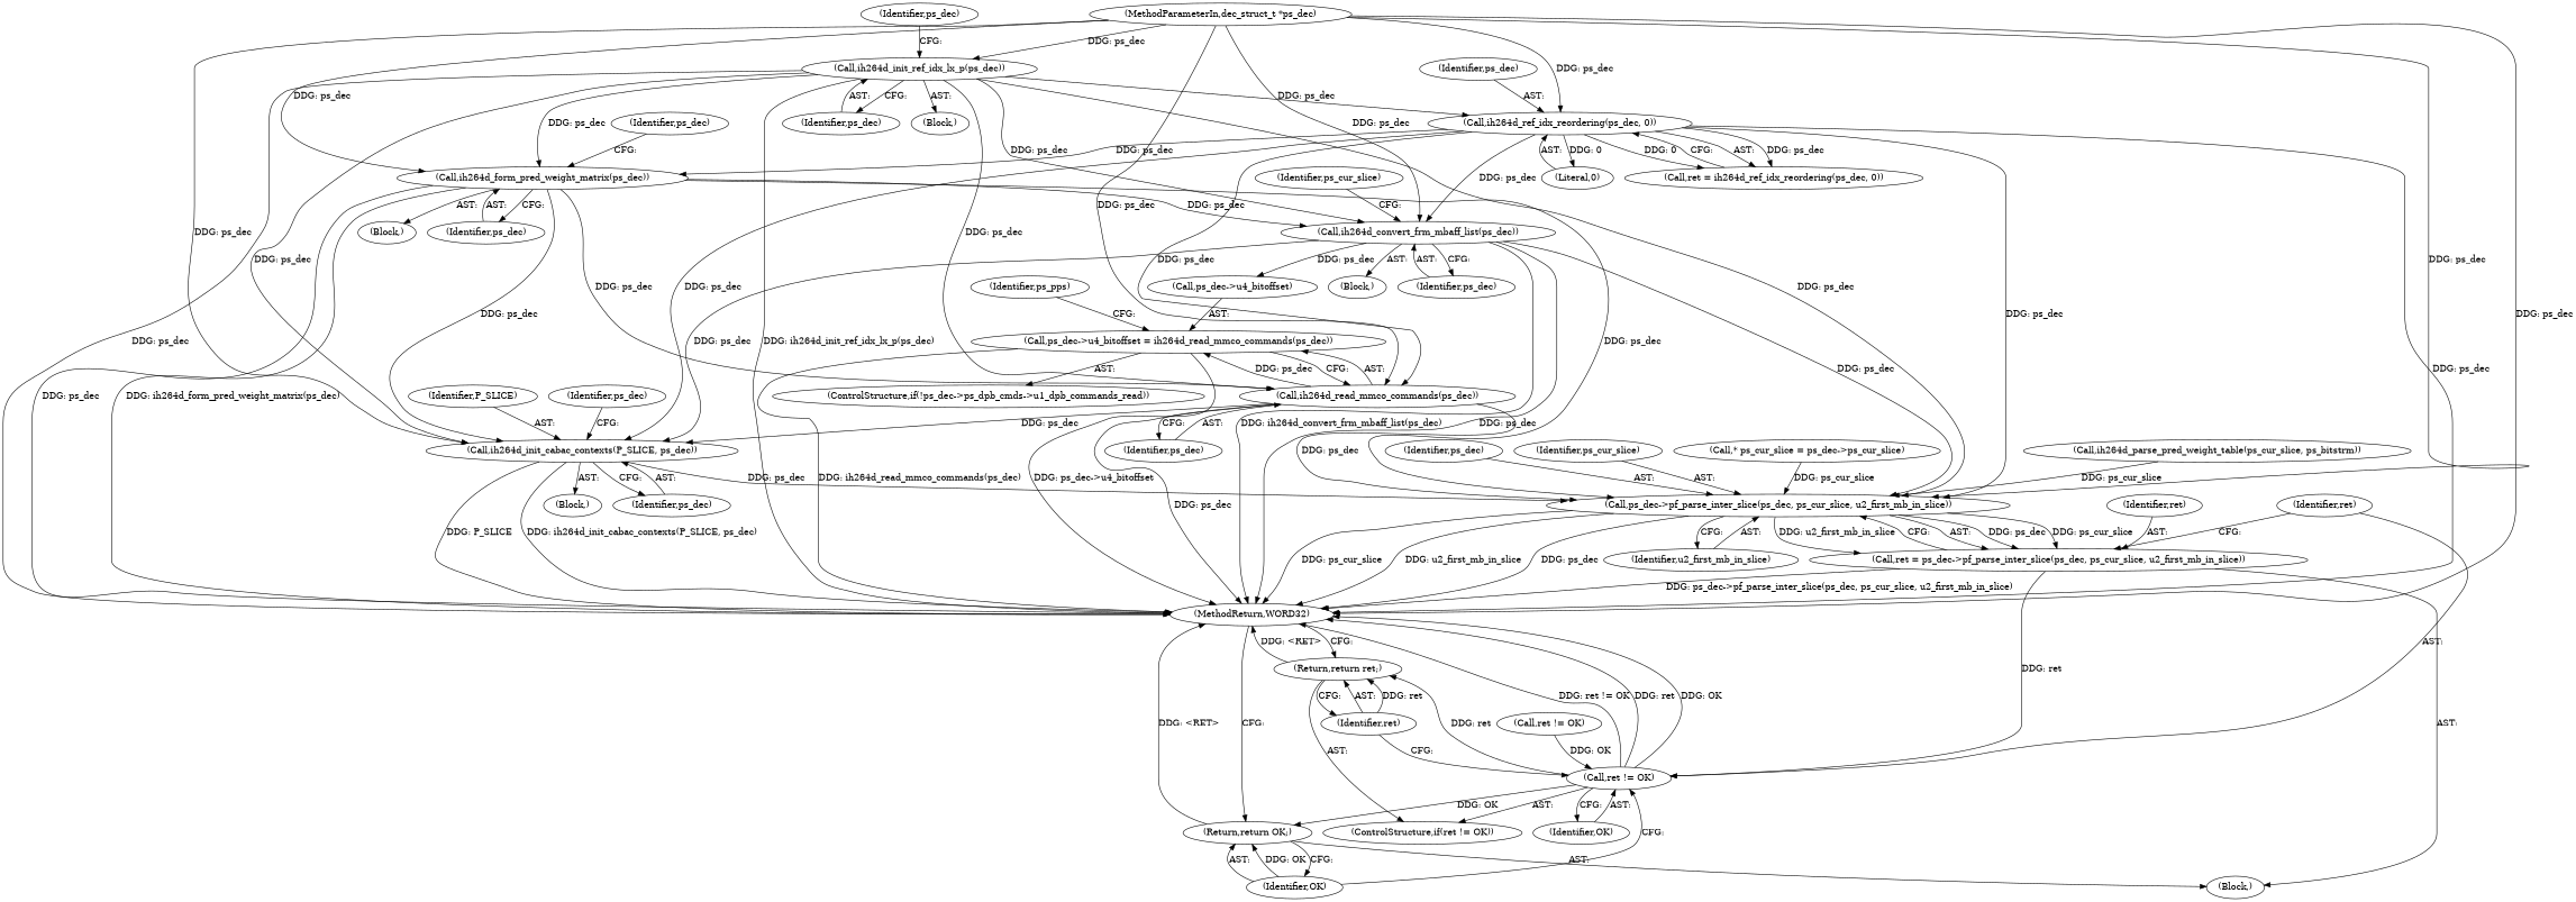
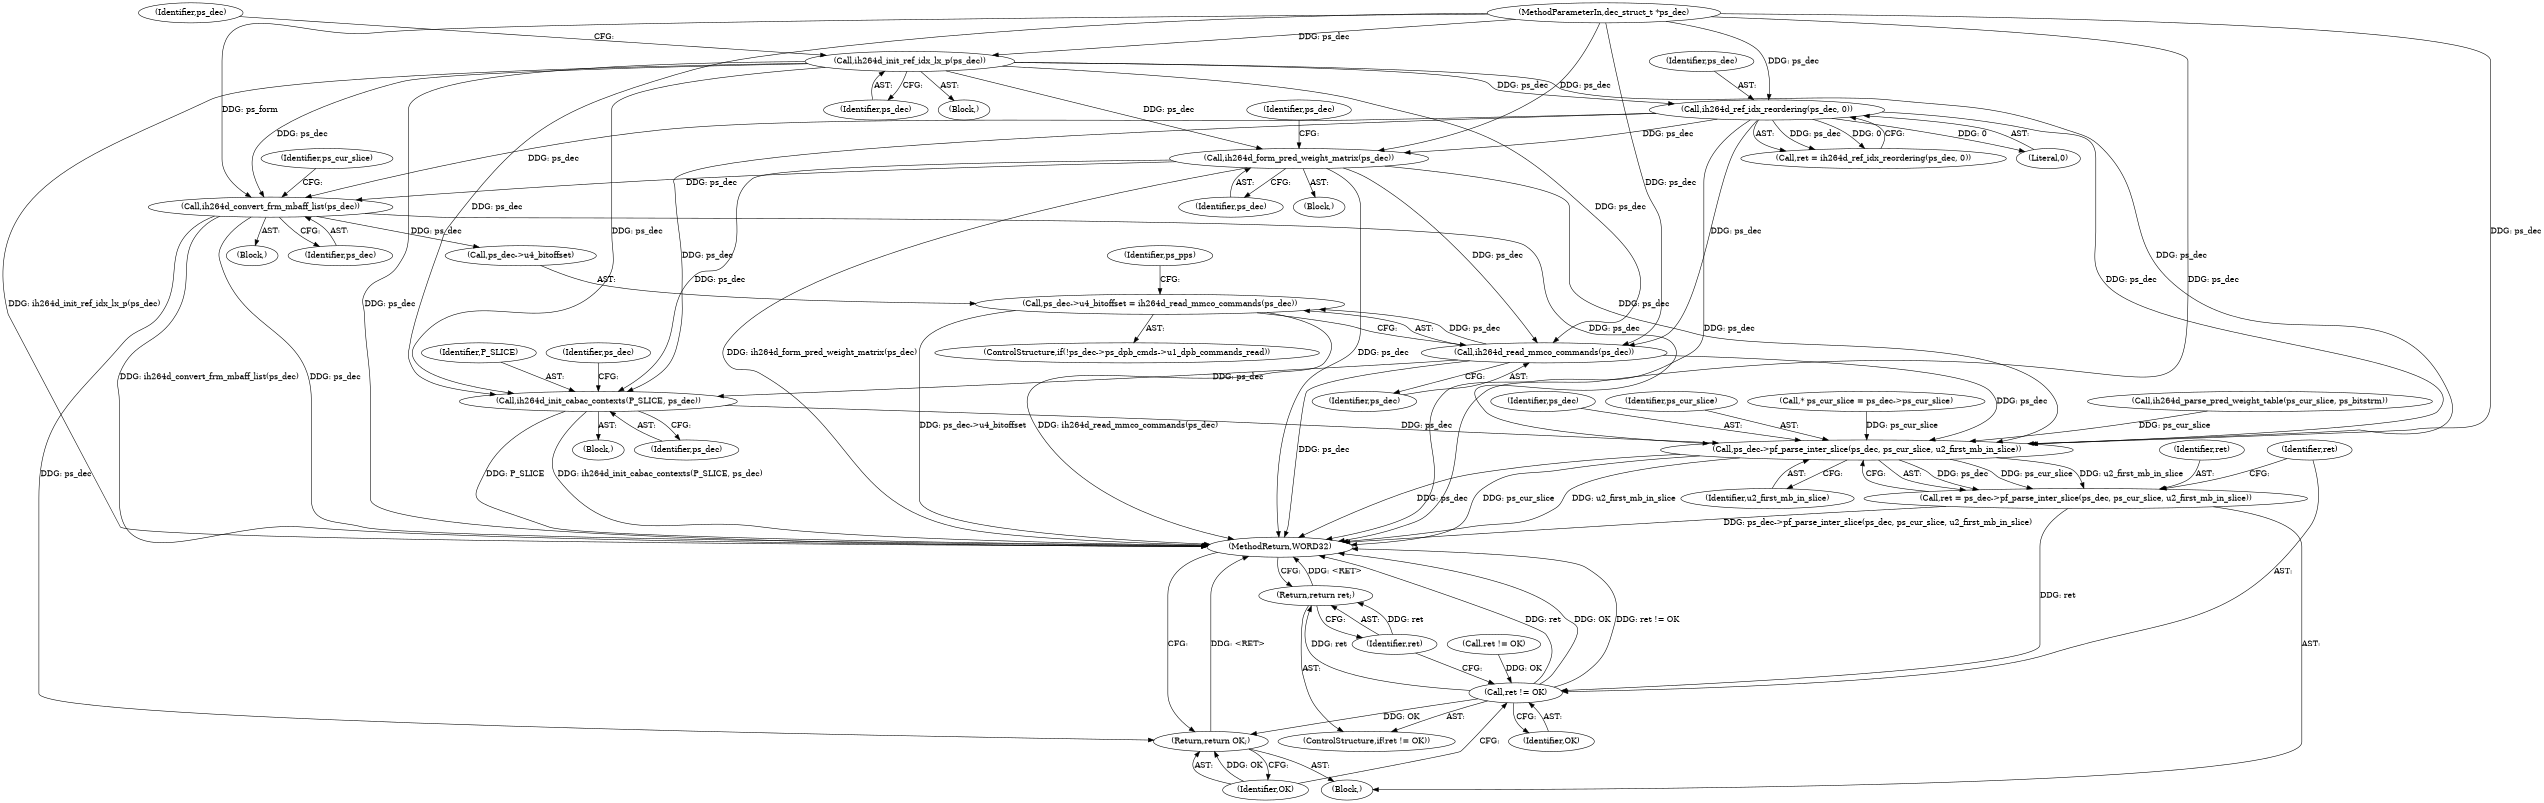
  digraph {
    n1 [label="(Call,ih264d_form_pred_weight_matrix(ps_dec))"]
    n2 [label="(Call,ih264d_convert_frm_mbaff_list(ps_dec))"]
    n3 [label="(Call,ih264d_read_mmco_commands(ps_dec))"]
    n4 [label="(Call,ih264d_init_cabac_contexts(P_SLICE, ps_dec))"]
    n5 [label="(Call,ps_dec->pf_parse_inter_slice(ps_dec, ps_cur_slice, u2_first_mb_in_slice))"]
    n6 [label="(MethodReturn,WORD32)"]
    n7 [label="(Block,)"]
    n8 [label="(Identifier,ps_dec)"]
    n9 [label="(Block,)"]
    n10 [label="(Identifier,ps_dec)"]
    n11 [label="(Call,ps_dec->u4_bitoffset)"]
    n12 [label="(Call,ps_dec->u4_bitoffset = ih264d_read_mmco_commands(ps_dec))"]
    n13 [label="(Identifier,ps_dec)"]
    n14 [label="(Identifier,ps_dec)"]
    n15 [label="(Block,)"]
    n16 [label="(Call,ret = ps_dec->pf_parse_inter_slice(ps_dec, ps_cur_slice, u2_first_mb_in_slice))"]
    n17 [label="(Identifier,u2_first_mb_in_slice)"]
    n18 [label="(Return,return ret;)"]
    n19 [label="(Return,return OK;)"]
    n20 [label="(Call,ih264d_ref_idx_reordering(ps_dec, 0))"]
    n21 [label="(Call,ret = ih264d_ref_idx_reordering(ps_dec, 0))"]
    n22 [label="(Literal,0)"]
    n23 [label="(Call,ih264d_init_ref_idx_lx_p(ps_dec))"]
    n24 [label="(Identifier,ps_dec)"]
    n25 [label="(Block,)"]
    n26 [label="(MethodParameterIn,dec_struct_t *ps_dec)"]
    n27 [label="(ControlStructure,if(!ps_dec->ps_dpb_cmds->u1_dpb_commands_read))"]
    n28 [label="(Call,ret != OK)"]
    n29 [label="(Block,)"]
    n30 [label="(ControlStructure,if(ret != OK))"]
    n31 [label="(Identifier,OK)"]
    n32 [label="(Identifier,ret)"]
    n33 [label="(Identifier,OK)"]
    n34 [label="(Call,ih264d_parse_pred_weight_table(ps_cur_slice, ps_bitstrm))"]
    n35 [label="(Identifier,ret)"]
    n36 [label="(Identifier,ps_dec)"]
    n37 [label="(Identifier,ps_cur_slice)"]
    n38 [label="(Identifier,P_SLICE)"]
    n39 [label="(Identifier,ps_dec)"]
    n40 [label="(Identifier,ps_dec)"]
    n41 [label="(Call,ret != OK)"]
    n42 [label="(Identifier,ps_cur_slice)"]
    n43 [label="(Identifier,ps_dec)"]
    n44 [label="(Identifier,ps_pps)"]
    n45 [label="(Call,* ps_cur_slice = ps_dec->ps_cur_slice)"]
    n46 [label="(Identifier,ps_dec)"]
    n47 [label="(Identifier,ret)"]
    n1 -> n2 [label="DDG: ps_dec"]
    n1 -> n3 [label="DDG: ps_dec"]
    n1 -> n4 [label="DDG: ps_dec"]
    n1 -> n5 [label="DDG: ps_dec"]
    n1 -> n6 [label="DDG: ih264d_form_pred_weight_matrix(ps_dec)"]
    n1 -> n6 [label="DDG: ps_dec"]
    n1 -> n7 [label="AST: "]
    n1 -> n8 [label="CFG: "]
-   n2 -> n4 [label="DDG: ps_dec"]
+   n2 -> n19 [label="DDG: ps_dec"]
    n2 -> n5 [label="DDG: ps_dec"]
    n2 -> n6 [label="DDG: ih264d_convert_frm_mbaff_list(ps_dec)"]
    n2 -> n6 [label="DDG: ps_dec"]
    n2 -> n9 [label="AST: "]
    n2 -> n10 [label="CFG: "]
    n2 -> n11 [label="DDG: ps_dec"]
    n3 -> n4 [label="DDG: ps_dec"]
    n3 -> n5 [label="DDG: ps_dec"]
    n3 -> n6 [label="DDG: ps_dec"]
    n3 -> n12 [label="AST: "]
    n3 -> n12 [label="DDG: ps_dec"]
    n3 -> n13 [label="CFG: "]
    n4 -> n5 [label="DDG: ps_dec"]
    n4 -> n6 [label="DDG: P_SLICE"]
    n4 -> n6 [label="DDG: ih264d_init_cabac_contexts(P_SLICE, ps_dec)"]
    n4 -> n14 [label="CFG: "]
    n4 -> n15 [label="AST: "]
    n5 -> n6 [label="DDG: ps_cur_slice"]
    n5 -> n6 [label="DDG: u2_first_mb_in_slice"]
    n5 -> n6 [label="DDG: ps_dec"]
    n5 -> n16 [label="AST: "]
    n5 -> n16 [label="DDG: ps_dec"]
    n5 -> n16 [label="DDG: ps_cur_slice"]
    n5 -> n16 [label="DDG: u2_first_mb_in_slice"]
    n5 -> n17 [label="CFG: "]
    n6 -> n18 [label="CFG: "]
    n6 -> n19 [label="CFG: "]
    n8 -> n1 [label="AST: "]
    n10 -> n2 [label="AST: "]
    n11 -> n12 [label="AST: "]
    n12 -> n3 [label="CFG: "]
    n12 -> n6 [label="DDG: ih264d_read_mmco_commands(ps_dec)"]
    n12 -> n6 [label="DDG: ps_dec->u4_bitoffset"]
    n12 -> n27 [label="AST: "]
    n13 -> n3 [label="AST: "]
    n14 -> n4 [label="AST: "]
    n16 -> n5 [label="CFG: "]
    n16 -> n6 [label="DDG: ps_dec->pf_parse_inter_slice(ps_dec, ps_cur_slice, u2_first_mb_in_slice)"]
    n16 -> n28 [label="DDG: ret"]
    n16 -> n29 [label="AST: "]
    n17 -> n5 [label="AST: "]
    n18 -> n6 [label="DDG: <RET>"]
    n18 -> n30 [label="AST: "]
    n18 -> n32 [label="CFG: "]
    n19 -> n6 [label="DDG: <RET>"]
    n19 -> n29 [label="AST: "]
    n19 -> n33 [label="CFG: "]
    n20 -> n1 [label="DDG: ps_dec"]
    n20 -> n2 [label="DDG: ps_dec"]
    n20 -> n3 [label="DDG: ps_dec"]
    n20 -> n4 [label="DDG: ps_dec"]
    n20 -> n5 [label="DDG: ps_dec"]
    n20 -> n6 [label="DDG: ps_dec"]
    n20 -> n21 [label="AST: "]
    n20 -> n21 [label="DDG: ps_dec"]
    n20 -> n21 [label="DDG: 0"]
    n20 -> n22 [label="DDG: 0"]
    n21 -> n20 [label="CFG: "]
    n22 -> n20 [label="AST: "]
    n23 -> n1 [label="DDG: ps_dec"]
    n23 -> n2 [label="DDG: ps_dec"]
    n23 -> n3 [label="DDG: ps_dec"]
    n23 -> n4 [label="DDG: ps_dec"]
    n23 -> n5 [label="DDG: ps_dec"]
    n23 -> n6 [label="DDG: ih264d_init_ref_idx_lx_p(ps_dec)"]
    n23 -> n6 [label="DDG: ps_dec"]
    n23 -> n20 [label="DDG: ps_dec"]
    n23 -> n24 [label="CFG: "]
    n23 -> n25 [label="AST: "]
    n24 -> n23 [label="AST: "]
    n26 -> n1 [label="DDG: ps_dec"]
-   n26 -> n2 [label="DDG: ps_dec"]
+   n26 -> n2 [label="DDG: ps_form"]
    n26 -> n3 [label="DDG: ps_dec"]
    n26 -> n4 [label="DDG: ps_dec"]
    n26 -> n5 [label="DDG: ps_dec"]
    n26 -> n6 [label="DDG: ps_dec"]
    n26 -> n20 [label="DDG: ps_dec"]
    n26 -> n23 [label="DDG: ps_dec"]
    n28 -> n6 [label="DDG: ret != OK"]
    n28 -> n6 [label="DDG: ret"]
    n28 -> n6 [label="DDG: OK"]
    n28 -> n18 [label="DDG: ret"]
    n28 -> n19 [label="DDG: OK"]
    n28 -> n30 [label="AST: "]
    n28 -> n31 [label="CFG: "]
    n31 -> n28 [label="AST: "]
    n32 -> n18 [label="AST: "]
    n32 -> n18 [label="DDG: ret"]
    n32 -> n28 [label="CFG: "]
    n33 -> n19 [label="AST: "]
    n33 -> n19 [label="DDG: OK"]
    n33 -> n28 [label="CFG: "]
    n34 -> n5 [label="DDG: ps_cur_slice"]
    n35 -> n16 [label="CFG: "]
    n35 -> n28 [label="AST: "]
    n36 -> n23 [label="CFG: "]
    n37 -> n2 [label="CFG: "]
    n38 -> n4 [label="AST: "]
    n39 -> n5 [label="AST: "]
    n40 -> n20 [label="AST: "]
    n41 -> n28 [label="DDG: OK"]
    n42 -> n5 [label="AST: "]
    n43 -> n1 [label="CFG: "]
    n44 -> n12 [label="CFG: "]
    n45 -> n5 [label="DDG: ps_cur_slice"]
    n46 -> n4 [label="CFG: "]
    n47 -> n16 [label="AST: "]
  }
